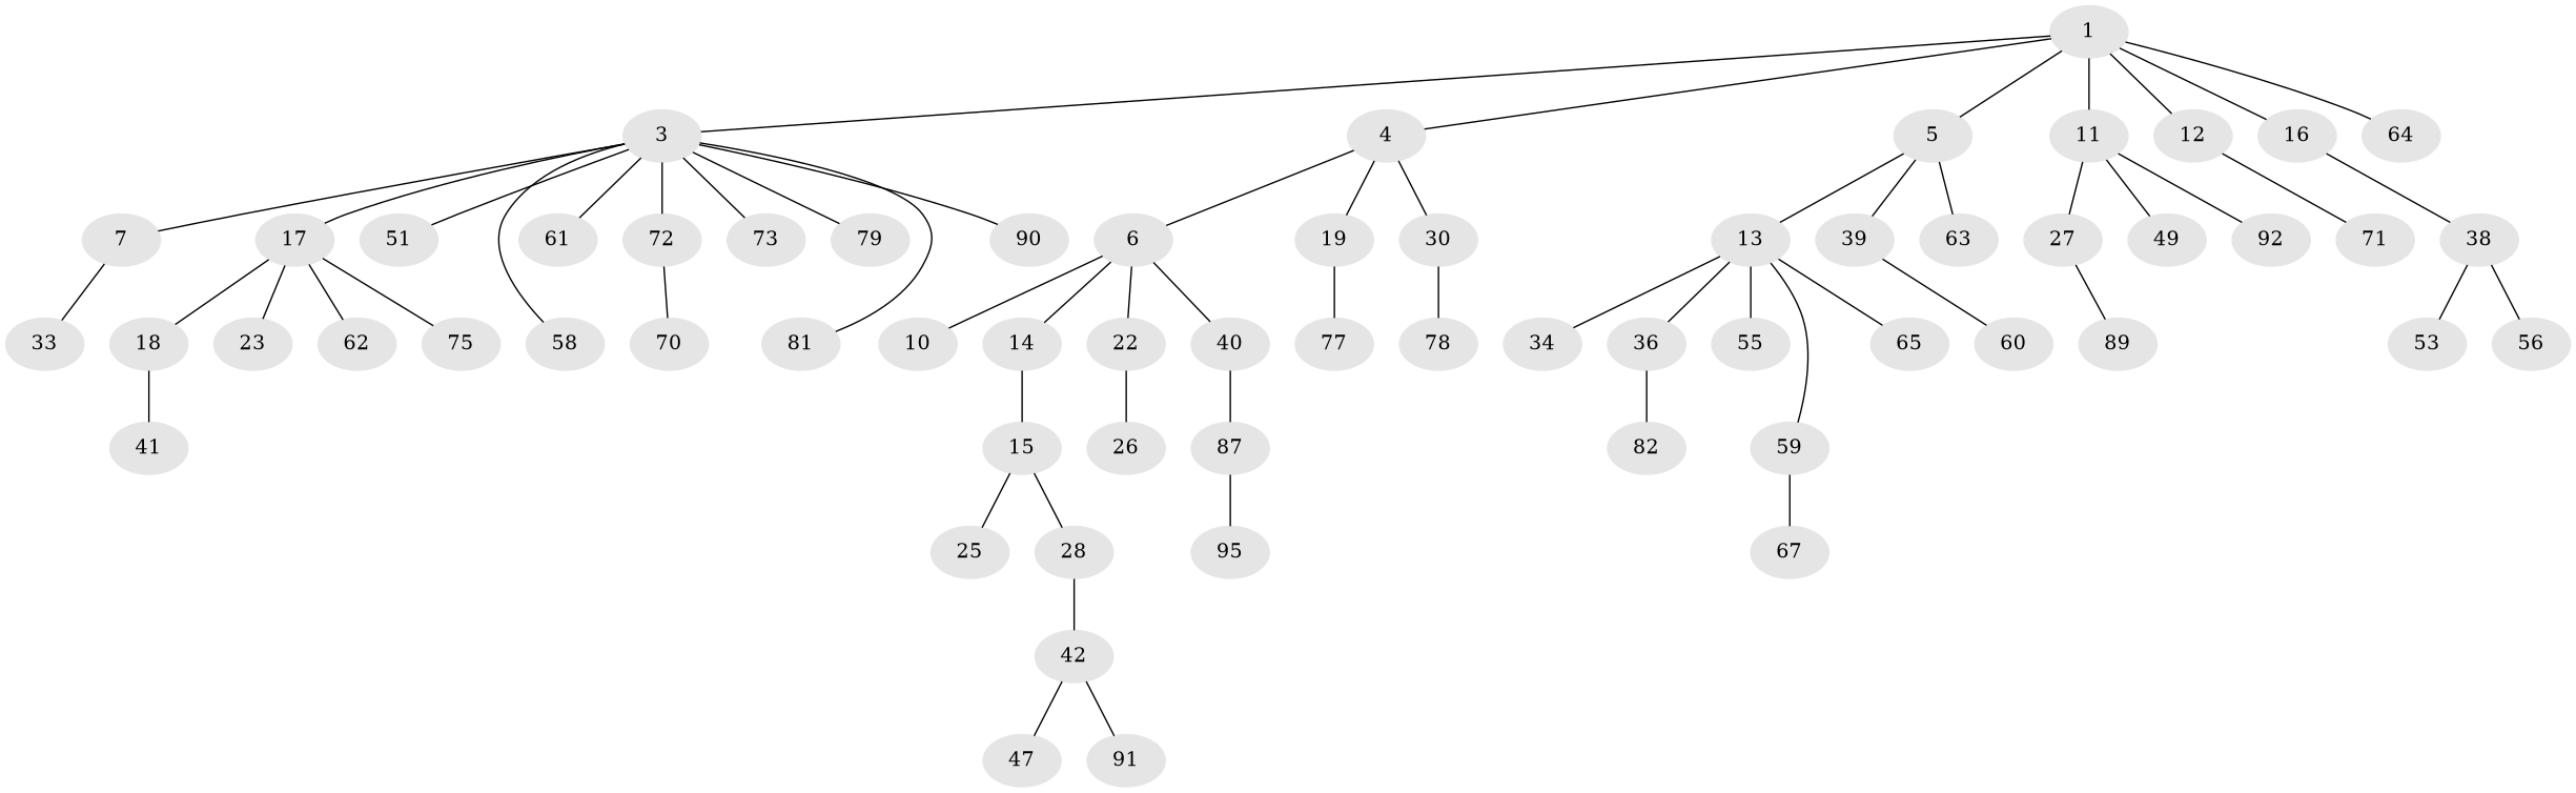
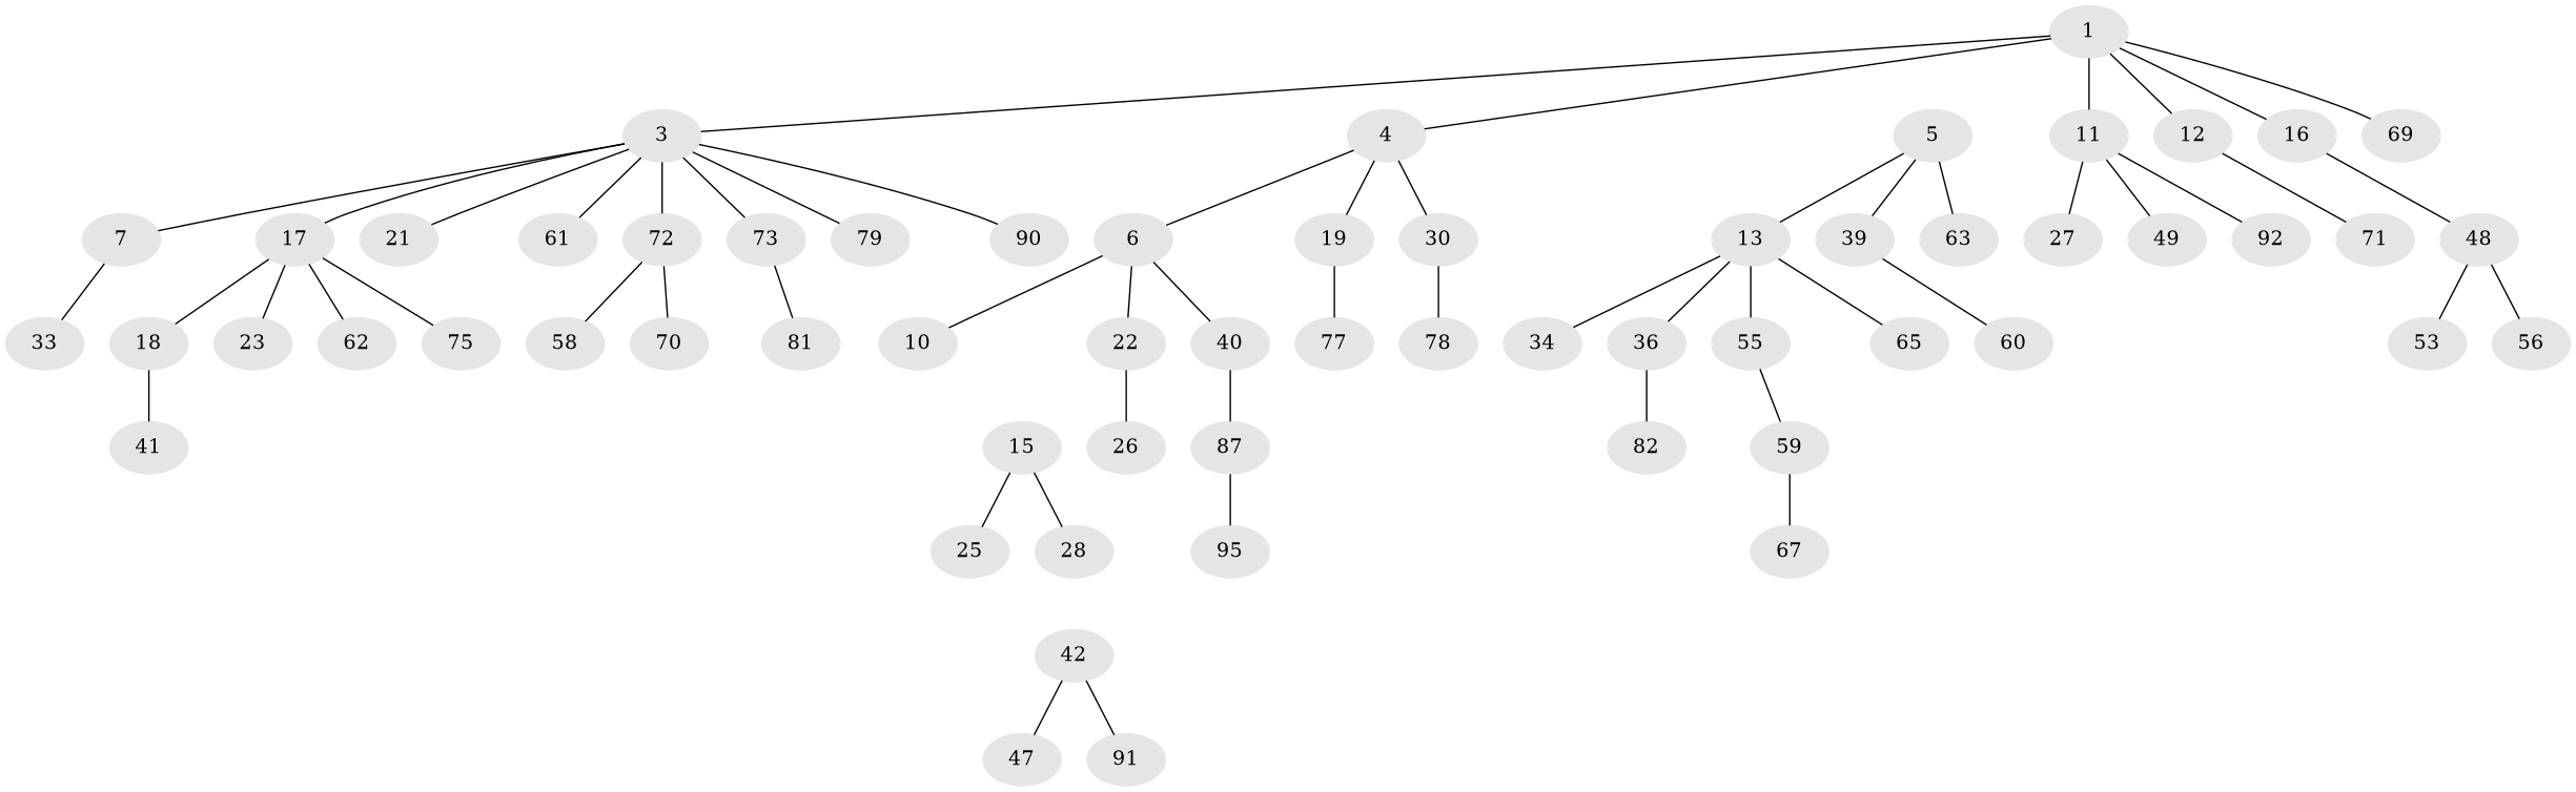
  graph {
    node [color=gray90 style=filled]
    1 [super="+2"]
    3 [super="+9"]
    4 [super="+29"]
    5 [super="+50"]
    11 [super="+37"]
    12 [super="+52"]
    16 [super="+38"]
-   69 [label=64]
+   69
    7 [super="+8"]
    17 [super="+20"]
-   21 [super="+43" label=51]
+   21 [super="+43"]
    58 [super="+76"]
    61
    72 [super="+74"]
    73
    79
    81
    90
    6
    19 [super="+32"]
    30 [super="+44"]
    13 [super="+24"]
    39
    63
    27 [super="+57"]
    49
    92 [super="+96"]
    71
-   48 [super="+86" label=38]
+   48 [super="+86"]
    33
    18
    23 [super="+54"]
    62 [super="+83"]
    75
    n35 [label=70 super="+88"]
    10
-   14 [super="+68"]
    22 [super="+51"]
    40 [super="+64"]
    77
    78
    34
    36 [super="+45"]
    55
    59
    65
    60 [super="+66"]
    15 [super="+84"]
    26
    87
-   89
    82
    67 [super="+85"]
    25 [super="+35"]
    28
    42 [super="+70"]
    53
    56
    41 [super="+93"]
    47
    91
    95
    1 -- 3
    1 -- 4
-   1 -- 5
    1 -- 11
    1 -- 12
    1 -- 16
    1 -- 69
    3 -- 7
    3 -- 17
    3 -- 21
-   3 -- 58
+   72 -- 58
    3 -- 61
    3 -- 72
    3 -- 73
    3 -- 79
-   3 -- 81
+   73 -- 81
    3 -- 90
    4 -- 6
    4 -- 19
    4 -- 30
    5 -- 13
    5 -- 39
    5 -- 63
    11 -- 27
    11 -- 49
    11 -- 92
    12 -- 71
    16 -- 48
    7 -- 33
    17 -- 18
    17 -- 23
    17 -- 62
    17 -- 75
    72 -- n35
    6 -- 10
-   6 -- 14
    6 -- 22
    6 -- 40
    19 -- 77
    30 -- 78
    13 -- 34
    13 -- 36
    13 -- 55
-   13 -- 59
+   55 -- 59
    13 -- 65
    39 -- 60
-   27 -- 89
    48 -- 53
    48 -- 56
    18 -- 41
-   14 -- 15
    22 -- 26
    40 -- 87
    36 -- 82
    59 -- 67
    15 -- 25
    15 -- 28
    87 -- 95
-   28 -- 42
    42 -- 47
    42 -- 91
  }
